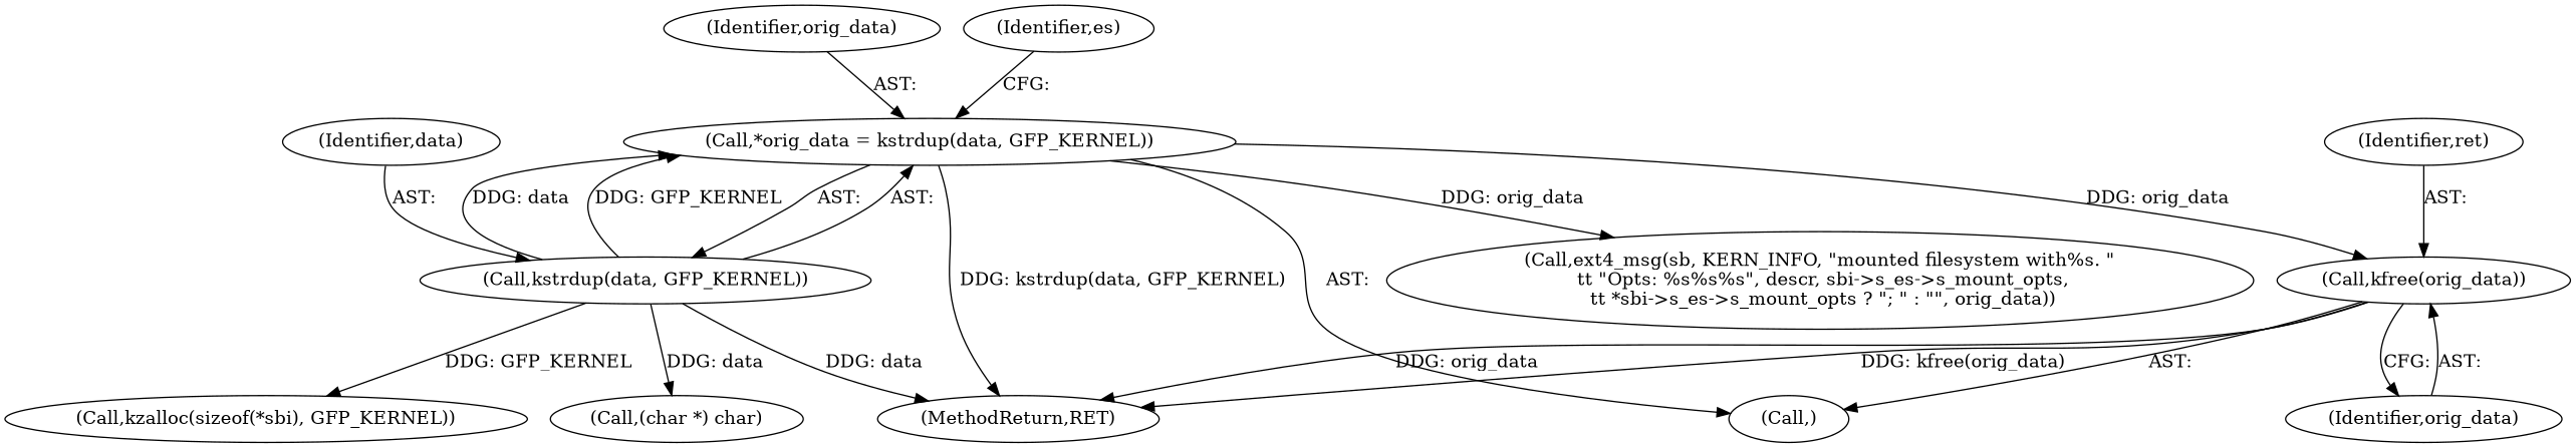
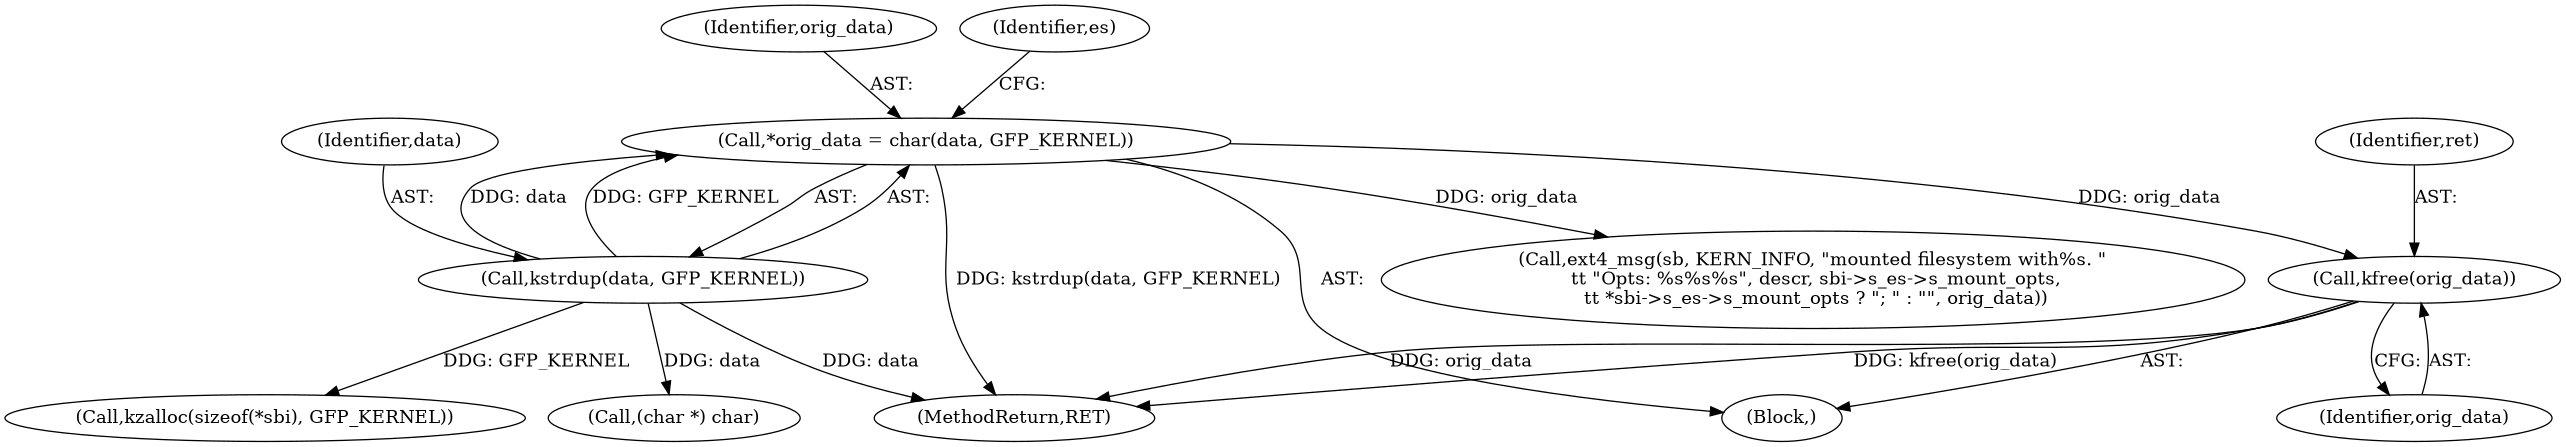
  digraph {
    n1 [label="(Call,kfree(orig_data))"]
    n2 [label="(MethodReturn,RET)"]
    n3 [label="(Identifier,orig_data)"]
-   n4 [label="(Call,)"]
-   n5 [label="(Call,*orig_data = kstrdup(data, GFP_KERNEL))"]
+   n4 [label="(Block,)"]
+   n5 [label="(Call,*orig_data = char(data, GFP_KERNEL))"]
    n6 [label="(Call,kstrdup(data, GFP_KERNEL))"]
    n7 [label="(Call,ext4_msg(sb, KERN_INFO, \"mounted filesystem with%s. \"\n \t\t \"Opts: %s%s%s\", descr, sbi->s_es->s_mount_opts,\n \t\t *sbi->s_es->s_mount_opts ? \"; \" : \"\", orig_data))"]
    n8 [label="(Call,(char *) char)"]
    n9 [label="(Call,kzalloc(sizeof(*sbi), GFP_KERNEL))"]
    n10 [label="(Identifier,orig_data)"]
    n11 [label="(Identifier,ret)"]
    n12 [label="(Identifier,data)"]
    n13 [label="(Identifier,es)"]
    n1 -> n2 [label="DDG: orig_data"]
    n1 -> n2 [label="DDG: kfree(orig_data)"]
    n1 -> n3 [label="CFG: "]
    n1 -> n4 [label="AST: "]
    n3 -> n1 [label="AST: "]
    n5 -> n1 [label="DDG: orig_data"]
    n5 -> n2 [label="DDG: kstrdup(data, GFP_KERNEL)"]
    n5 -> n4 [label="AST: "]
    n5 -> n6 [label="AST: "]
    n5 -> n7 [label="DDG: orig_data"]
    n6 -> n2 [label="DDG: data"]
    n6 -> n5 [label="AST: "]
    n6 -> n5 [label="DDG: data"]
    n6 -> n5 [label="DDG: GFP_KERNEL"]
    n6 -> n8 [label="DDG: data"]
    n6 -> n9 [label="DDG: GFP_KERNEL"]
    n10 -> n5 [label="AST: "]
    n11 -> n1 [label="AST: "]
    n12 -> n6 [label="AST: "]
    n13 -> n5 [label="CFG: "]
  }
